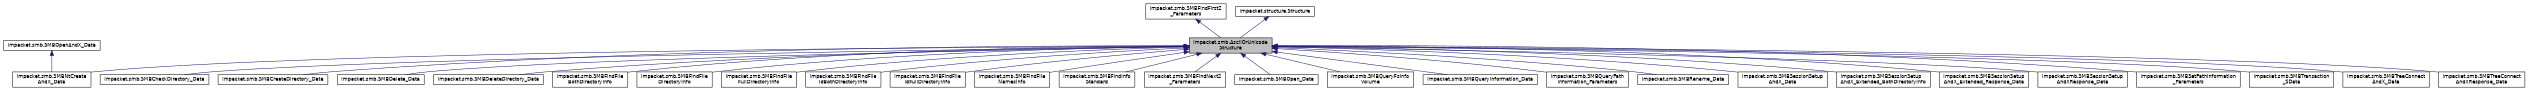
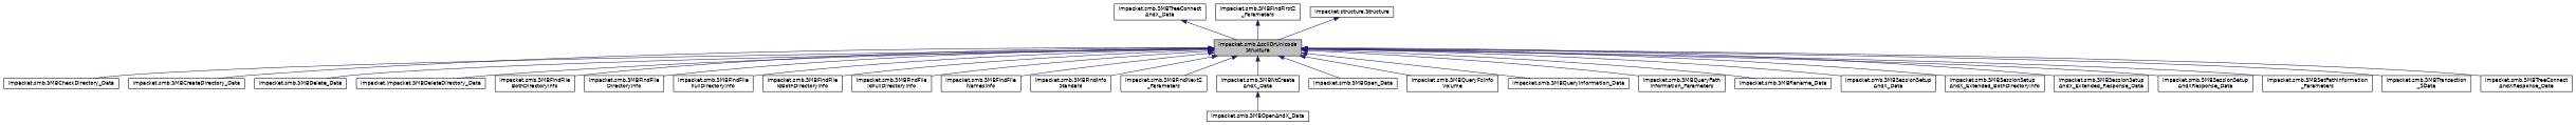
  digraph {
    rankdir=TB
    node [color=black fillcolor=white fontname=Helvetica fontsize=10 shape=record style=filled]
    edge [color=midnightblue dir=back fontname=Helvetica fontsize=10 labelfontname=Helvetica labelfontsize=10 style=solid]
    n1 [fillcolor=grey75 fontcolor=black height=0.2 label="impacket.smb.AsciiOrUnicode\lStructure" width=0.4]
    n2 [height=0.2 label="impacket.smb.SMBCheckDirectory_Data" width=0.4]
    n3 [height=0.2 label="impacket.smb.SMBCreateDirectory_Data" width=0.4]
    n4 [height=0.2 label="impacket.smb.SMBDelete_Data" width=0.4]
-   n5 [height=0.2 label="impacket.smb.SMBDeleteDirectory_Data" width=0.4]
+   n5 [height=0.2 label="impacket.impacket.SMBDeleteDirectory_Data" width=0.4]
    n6 [height=0.2 label="impacket.smb.SMBFindFile\lBothDirectoryInfo" width=0.4]
    n7 [height=0.2 label="impacket.smb.SMBFindFile\lDirectoryInfo" width=0.4]
    n8 [height=0.2 label="impacket.smb.SMBFindFile\lFullDirectoryInfo" width=0.4]
    n9 [height=0.2 label="impacket.smb.SMBFindFile\lIdBothDirectoryInfo" width=0.4]
    n10 [height=0.2 label="impacket.smb.SMBFindFile\lIdFullDirectoryInfo" width=0.4]
    n11 [height=0.2 label="impacket.smb.SMBFindFile\lNamesInfo" width=0.4]
    n12 [height=0.2 label="impacket.smb.SMBFindInfo\lStandard" width=0.4]
    n13 [height=0.2 label="impacket.smb.SMBFindNext2\l_Parameters" width=0.4]
    n14 [height=0.2 label="impacket.smb.SMBNtCreate\lAndX_Data" width=0.4]
    n15 [height=0.2 label="impacket.smb.SMBOpen_Data" width=0.4]
    n16 [height=0.2 label="impacket.smb.SMBQueryFsInfo\lVolume" width=0.4]
    n17 [height=0.2 label="impacket.smb.SMBQueryInformation_Data" width=0.4]
    n18 [height=0.2 label="impacket.smb.SMBQueryPath\lInformation_Parameters" width=0.4]
    n19 [height=0.2 label="impacket.smb.SMBRename_Data" width=0.4]
    n20 [height=0.2 label="impacket.smb.SMBSessionSetup\lAndX_Data" width=0.4]
    n21 [height=0.2 label="impacket.smb.SMBSessionSetup\lAndX_Extended_BothDirectoryInfo" width=0.4]
    n22 [height=0.2 label="impacket.smb.SMBSessionSetup\lAndX_Extended_Response_Data" width=0.4]
    n23 [height=0.2 label="impacket.smb.SMBSessionSetup\lAndXResponse_Data" width=0.4]
    n24 [height=0.2 label="impacket.smb.SMBSetPathInformation\l_Parameters" width=0.4]
    n25 [height=0.2 label="impacket.smb.SMBTransaction\l_SData" width=0.4]
    n26 [height=0.2 label="impacket.smb.SMBTreeConnect\lAndX_Data" width=0.4]
    n27 [height=0.2 label="impacket.smb.SMBTreeConnect\lAndXResponse_Data" width=0.4]
    n28 [height=0.2 label="impacket.smb.SMBFindFirst2\l_Parameters" width=0.4]
    n29 [height=0.2 label="impacket.smb.SMBOpenAndX_Data" width=0.4]
    n30 [height=0.2 label="impacket.structure.Structure" width=0.4]
    n1 -> n2
    n1 -> n3
    n1 -> n4
    n1 -> n5
    n1 -> n6
    n1 -> n7
    n1 -> n8
    n1 -> n9
    n1 -> n10
    n1 -> n11
    n1 -> n12
    n1 -> n13
    n1 -> n14
    n1 -> n15
    n1 -> n16
    n1 -> n17
    n1 -> n18
    n1 -> n19
    n1 -> n20
    n1 -> n21
    n1 -> n22
    n1 -> n23
    n1 -> n24
    n1 -> n25
-   n1 -> n26
+   n26 -> n1
    n1 -> n27
-   n29 -> n14
+   n14 -> n29
    n28 -> n1
    n30 -> n1
  }
